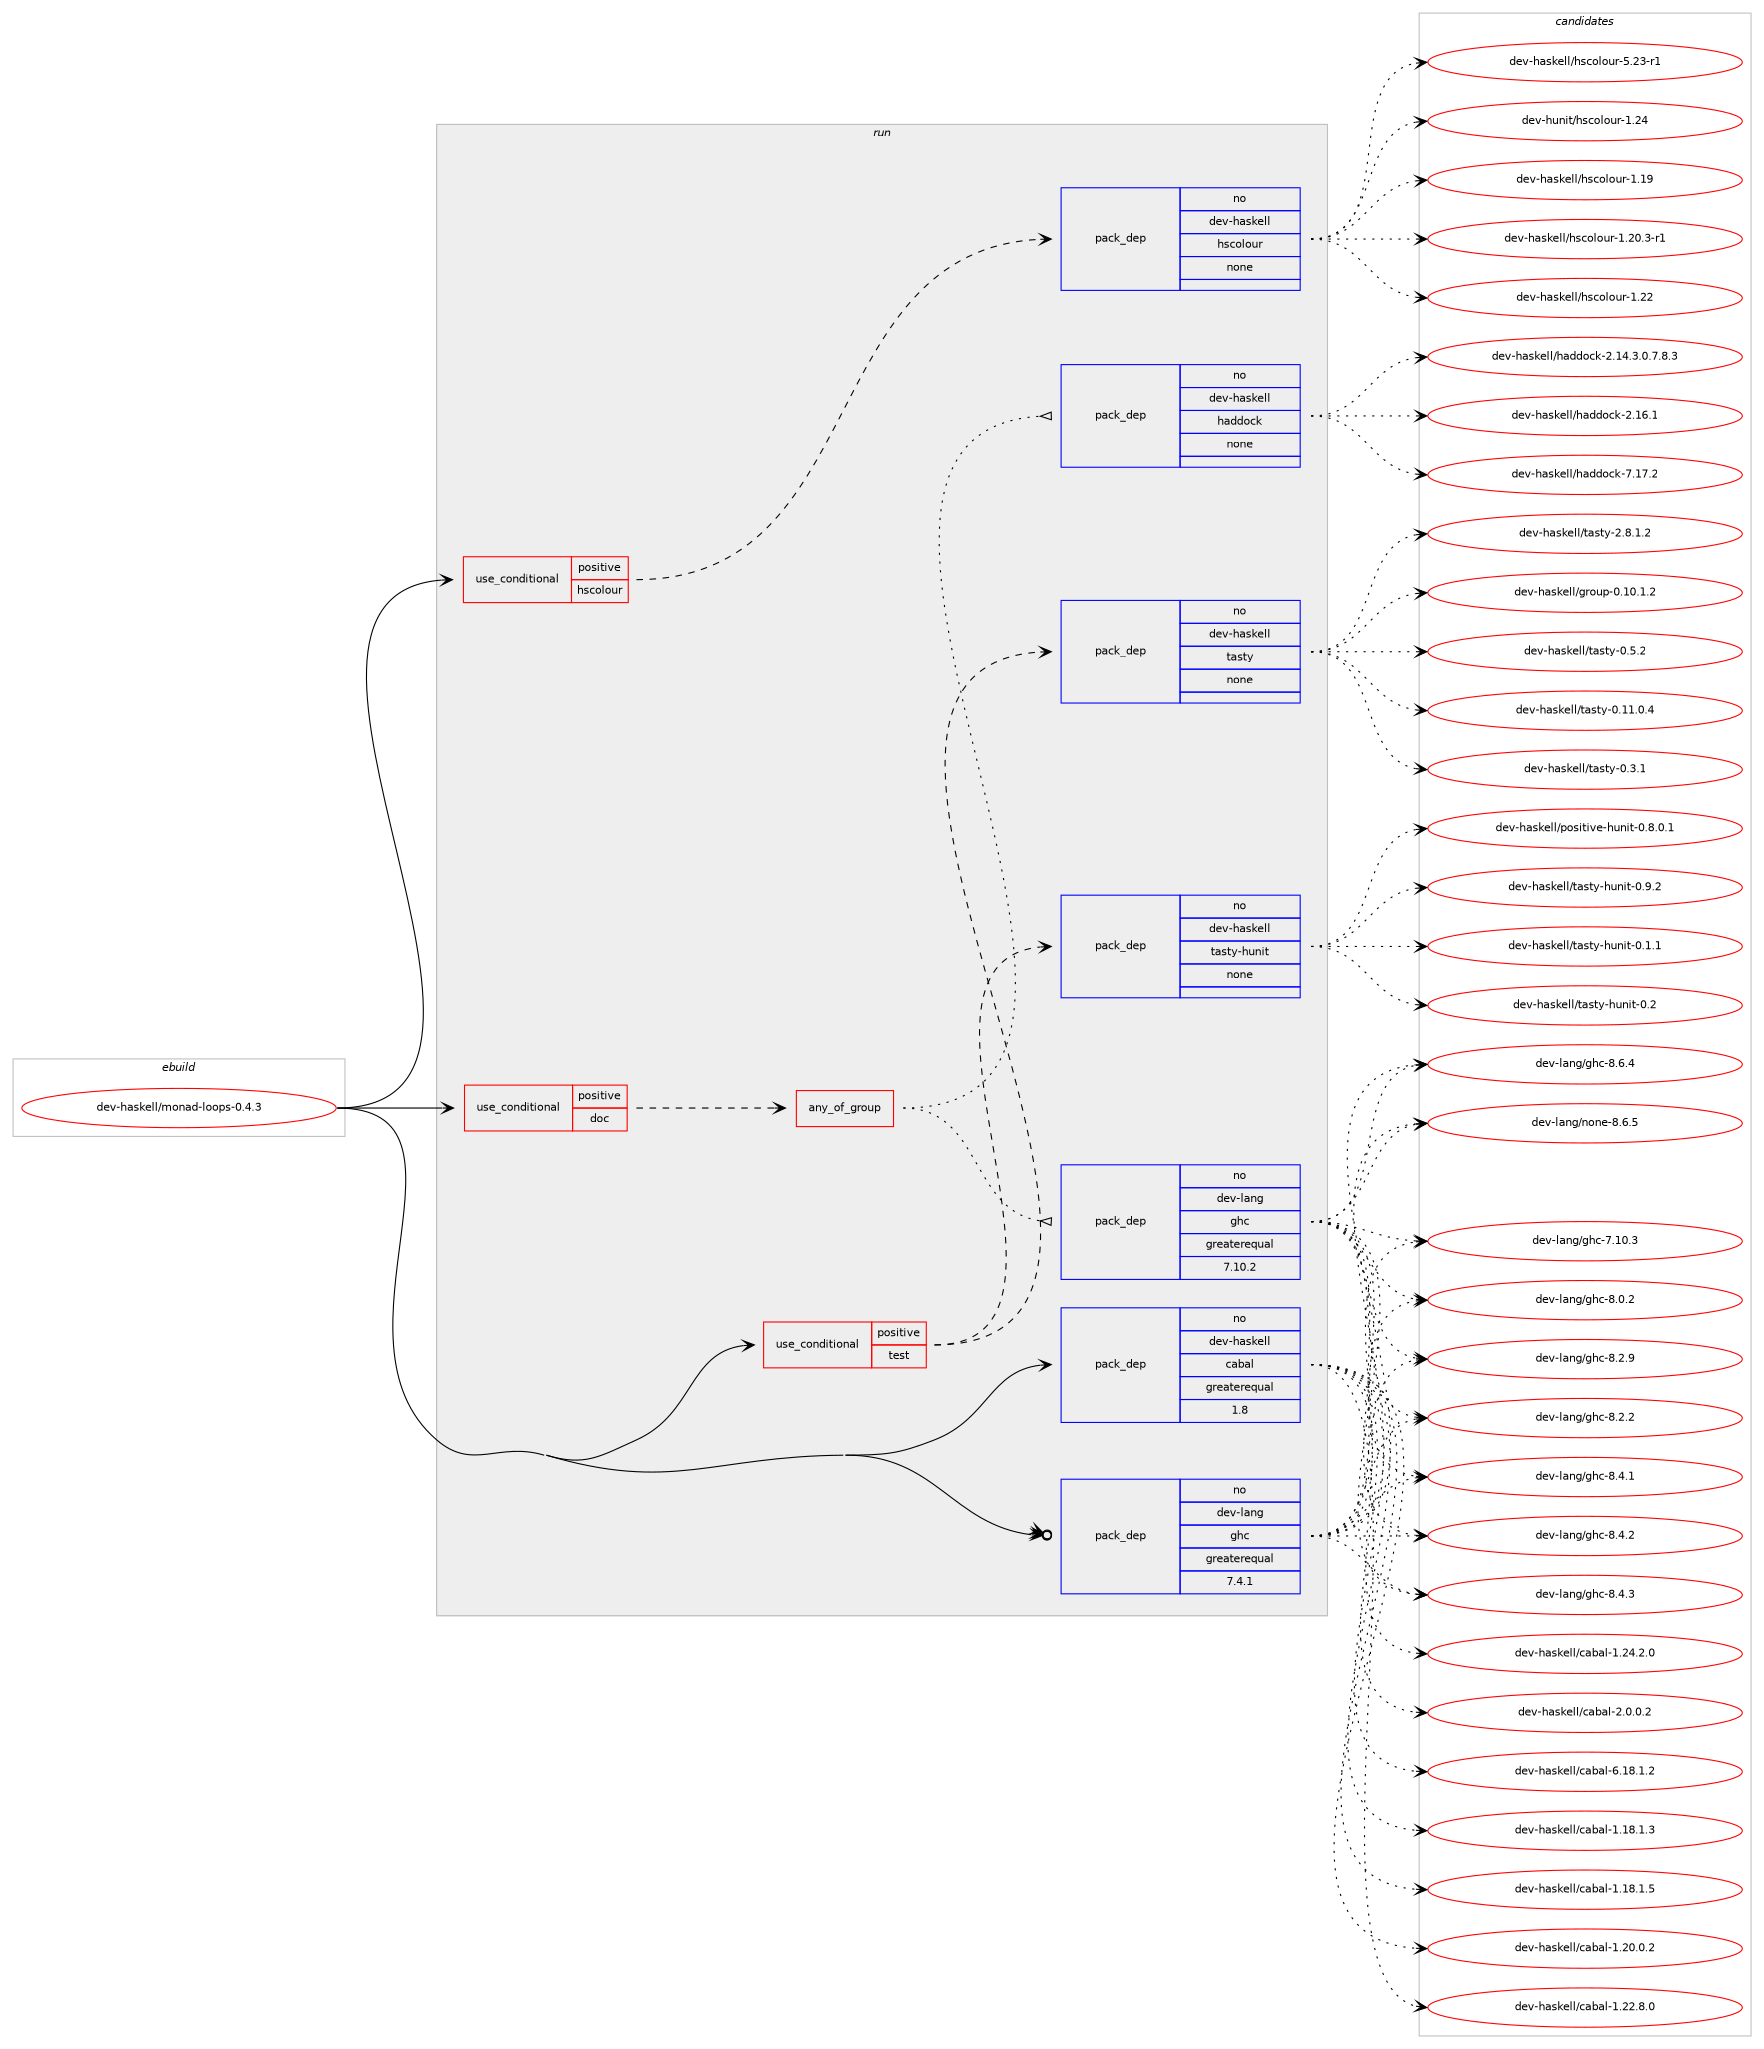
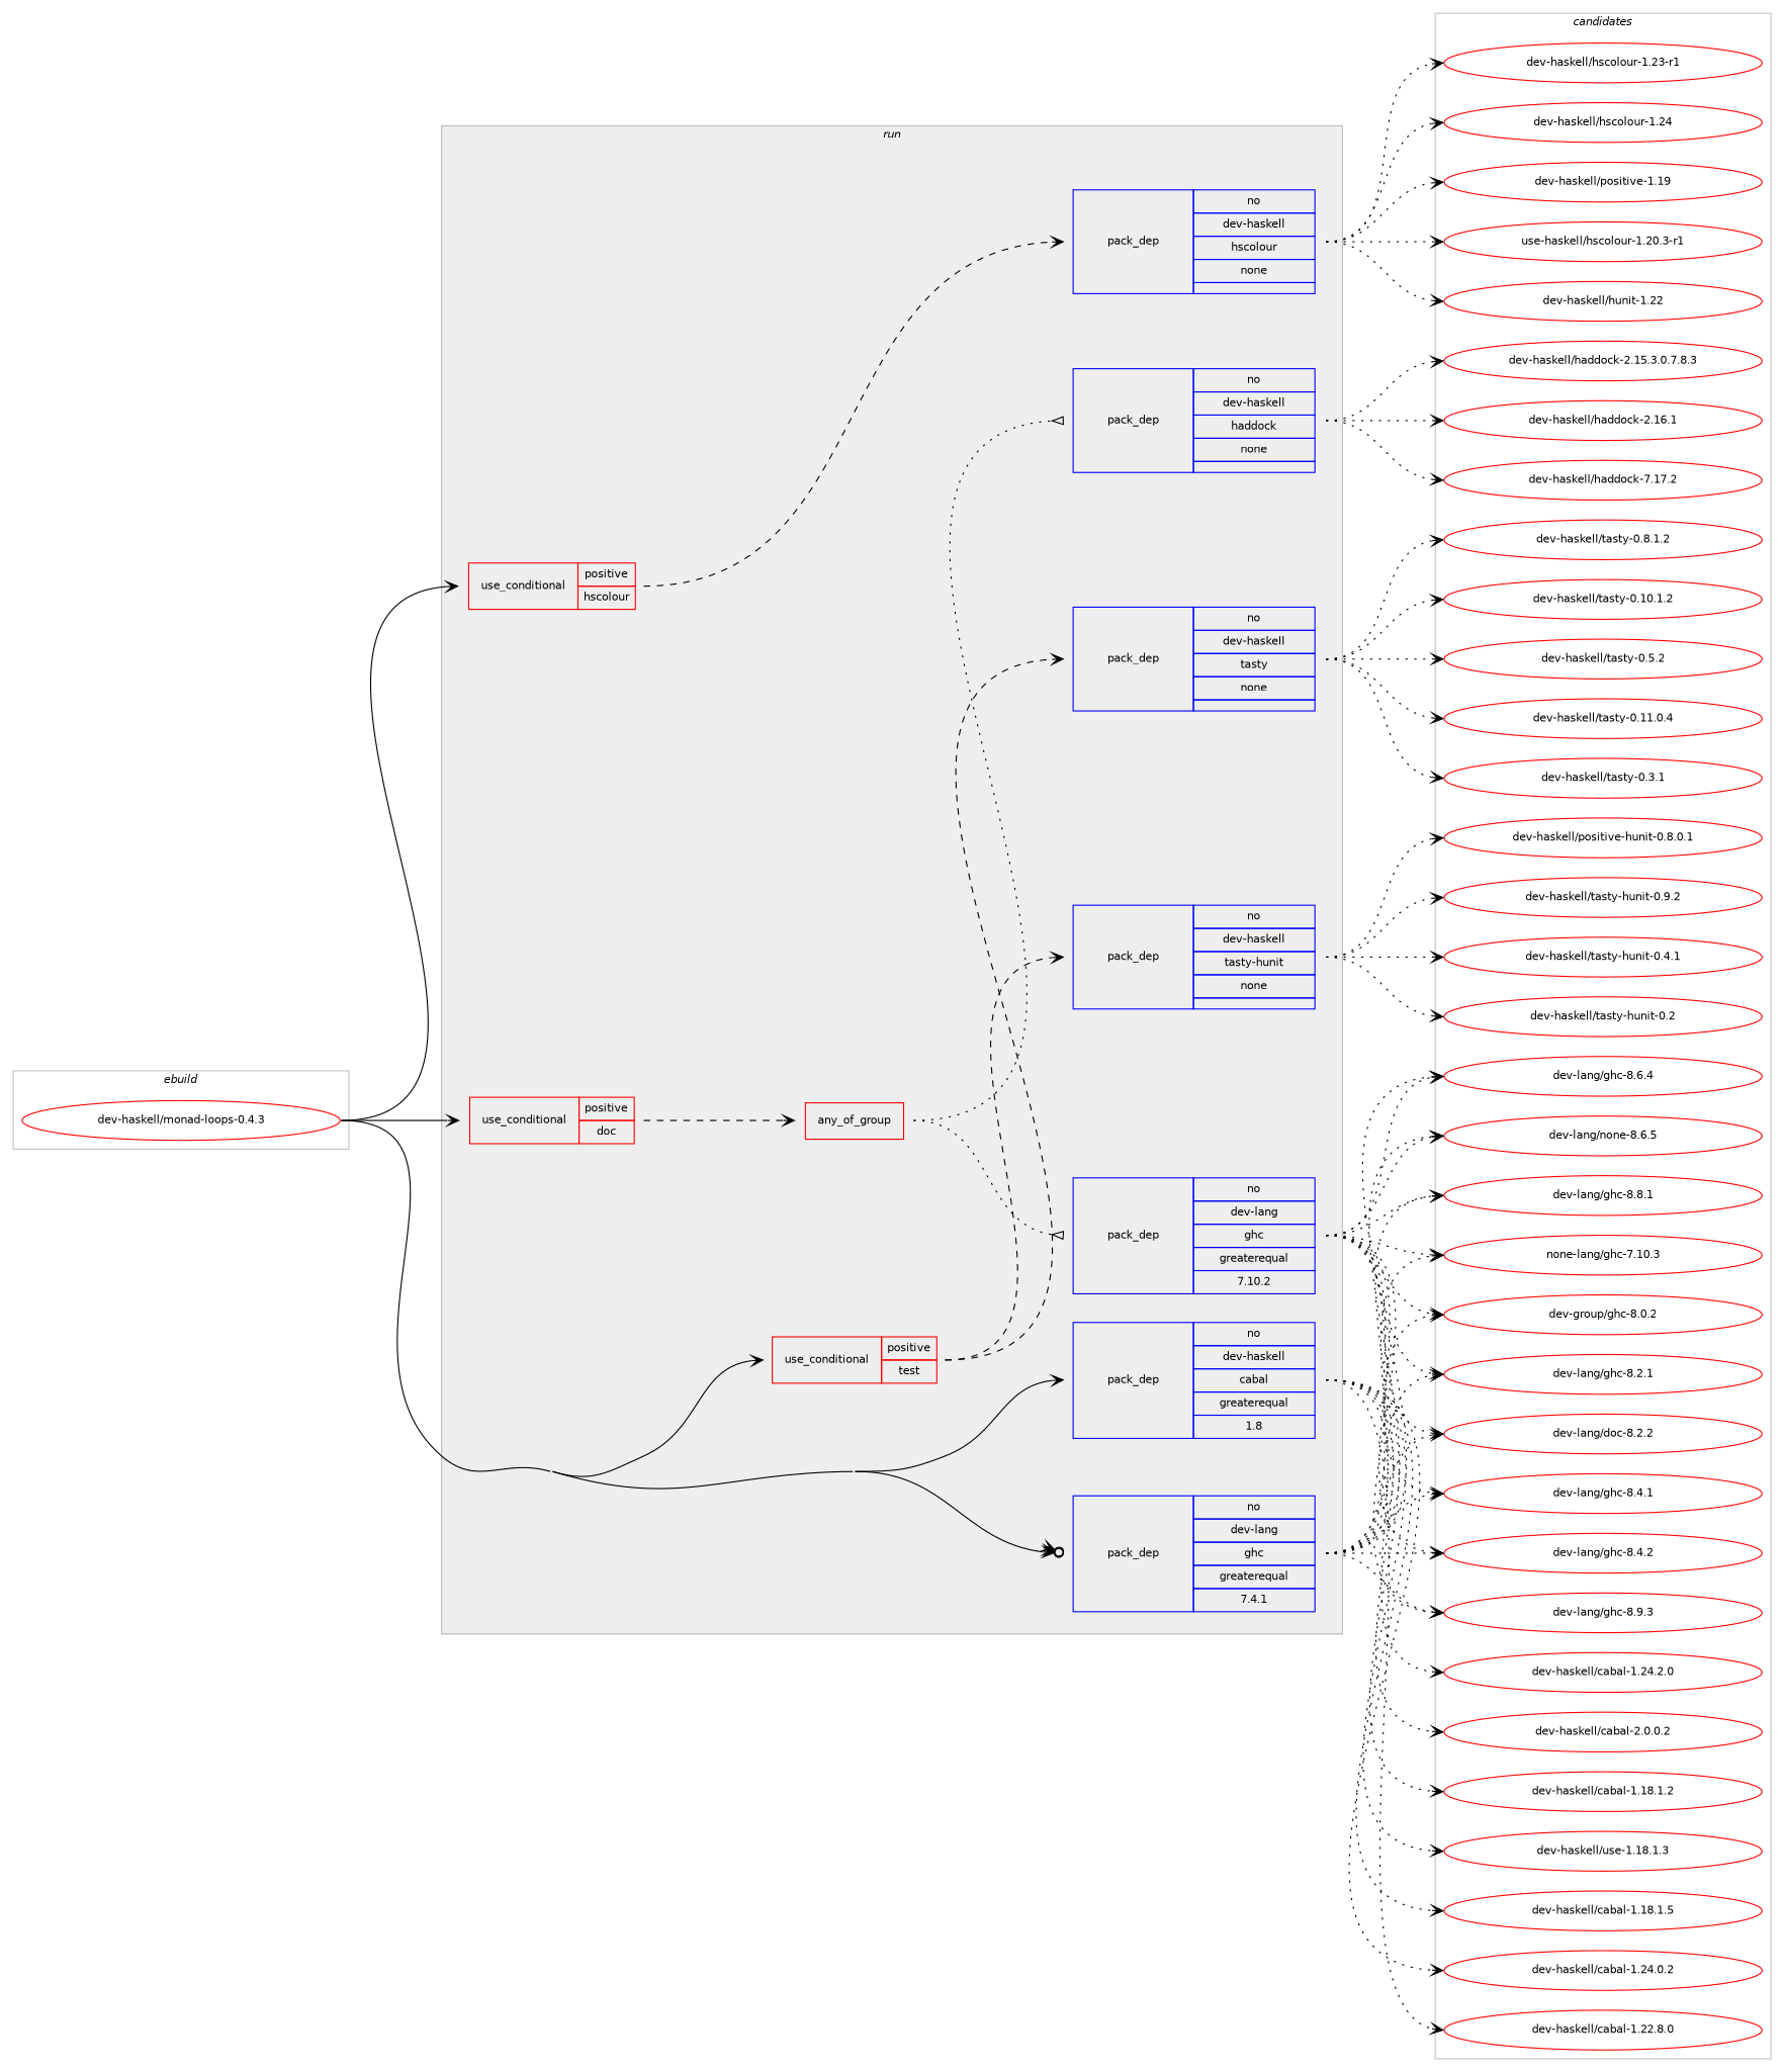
  digraph {
    compound=true
    concentrate=true
    fontname=Helvetica
    fontsize=10
    newrank=true
    rankdir=LR
    ranksep=1.5
    node [color=red fontname=Helvetica fontsize=10]
    edge [arrowhead=vee headport=w style=dotted tailport=e weight=100]
    n1 [label="dev-haskell/monad-loops-0.4.3" width=4]
    n2 [color=blue label=<<TABLE BORDER="0" CELLBORDER="1" CELLSPACING="0" CELLPADDING="4" WIDTH="220"><TR><TD ROWSPAN="6" CELLPADDING="30">pack_dep</TD></TR><TR><TD WIDTH="110">no</TD></TR><TR><TD>dev-haskell</TD></TR><TR><TD>haddock</TD></TR><TR><TD>none</TD></TR><TR><TD></TD></TR></TABLE>> shape=none]
    n3 [color=blue label=<<TABLE BORDER="0" CELLBORDER="1" CELLSPACING="0" CELLPADDING="4" WIDTH="220"><TR><TD ROWSPAN="6" CELLPADDING="30">pack_dep</TD></TR><TR><TD WIDTH="110">no</TD></TR><TR><TD>dev-lang</TD></TR><TR><TD>ghc</TD></TR><TR><TD>greaterequal</TD></TR><TR><TD>7.10.2</TD></TR></TABLE>> shape=none]
    n4 [label=<<TABLE BORDER="0" CELLBORDER="1" CELLSPACING="0" CELLPADDING="4"><TR><TD CELLPADDING="10">any_of_group</TD></TR></TABLE>> shape=none]
    n5 [label=<<TABLE BORDER="0" CELLBORDER="1" CELLSPACING="0" CELLPADDING="4"><TR><TD ROWSPAN="3" CELLPADDING="10">use_conditional</TD></TR><TR><TD>positive</TD></TR><TR><TD>doc</TD></TR></TABLE>> shape=none]
    n6 [color=blue label=<<TABLE BORDER="0" CELLBORDER="1" CELLSPACING="0" CELLPADDING="4" WIDTH="220"><TR><TD ROWSPAN="6" CELLPADDING="30">pack_dep</TD></TR><TR><TD WIDTH="110">no</TD></TR><TR><TD>dev-haskell</TD></TR><TR><TD>hscolour</TD></TR><TR><TD>none</TD></TR><TR><TD></TD></TR></TABLE>> shape=none]
    n7 [label=<<TABLE BORDER="0" CELLBORDER="1" CELLSPACING="0" CELLPADDING="4"><TR><TD ROWSPAN="3" CELLPADDING="10">use_conditional</TD></TR><TR><TD>positive</TD></TR><TR><TD>hscolour</TD></TR></TABLE>> shape=none]
    n8 [color=blue label=<<TABLE BORDER="0" CELLBORDER="1" CELLSPACING="0" CELLPADDING="4" WIDTH="220"><TR><TD ROWSPAN="6" CELLPADDING="30">pack_dep</TD></TR><TR><TD WIDTH="110">no</TD></TR><TR><TD>dev-haskell</TD></TR><TR><TD>tasty</TD></TR><TR><TD>none</TD></TR><TR><TD></TD></TR></TABLE>> shape=none]
    n9 [color=blue label=<<TABLE BORDER="0" CELLBORDER="1" CELLSPACING="0" CELLPADDING="4" WIDTH="220"><TR><TD ROWSPAN="6" CELLPADDING="30">pack_dep</TD></TR><TR><TD WIDTH="110">no</TD></TR><TR><TD>dev-haskell</TD></TR><TR><TD>tasty-hunit</TD></TR><TR><TD>none</TD></TR><TR><TD></TD></TR></TABLE>> shape=none]
    n10 [label=<<TABLE BORDER="0" CELLBORDER="1" CELLSPACING="0" CELLPADDING="4"><TR><TD ROWSPAN="3" CELLPADDING="10">use_conditional</TD></TR><TR><TD>positive</TD></TR><TR><TD>test</TD></TR></TABLE>> shape=none]
    n11 [color=blue label=<<TABLE BORDER="0" CELLBORDER="1" CELLSPACING="0" CELLPADDING="4" WIDTH="220"><TR><TD ROWSPAN="6" CELLPADDING="30">pack_dep</TD></TR><TR><TD WIDTH="110">no</TD></TR><TR><TD>dev-haskell</TD></TR><TR><TD>cabal</TD></TR><TR><TD>greaterequal</TD></TR><TR><TD>1.8</TD></TR></TABLE>> shape=none]
    n12 [color=blue label=<<TABLE BORDER="0" CELLBORDER="1" CELLSPACING="0" CELLPADDING="4" WIDTH="220"><TR><TD ROWSPAN="6" CELLPADDING="30">pack_dep</TD></TR><TR><TD WIDTH="110">no</TD></TR><TR><TD>dev-lang</TD></TR><TR><TD>ghc</TD></TR><TR><TD>greaterequal</TD></TR><TR><TD>7.4.1</TD></TR></TABLE>> shape=none]
-   n13 [label="dev-haskell/haddock-2.14.3.0.7.8.3" width=4]
+   n13 [label="dev-haskell/haddock-2.15.3.0.7.8.3" width=4]
    n14 [label="dev-haskell/haddock-2.16.1" width=4]
    n15 [label="dev-haskell/haddock-7.17.2" width=4]
-   n16 [label="dev-lang/ghc-7.10.3" width=4]
-   n17 [label="dev-lang/ghc-8.0.2" width=4]
-   n18 [label="dev-lang/ghc-8.2.9" width=4]
-   n19 [label="dev-lang/ghc-8.2.2" width=4]
+   n16 [label="none-lang/ghc-7.10.3" width=4]
+   n17 [label="dev-group/ghc-8.0.2" width=4]
+   n18 [label="dev-lang/ghc-8.2.1" width=4]
+   n19 [label="dev-lang/doc-8.2.2" width=4]
    n20 [label="dev-lang/ghc-8.4.1" width=4]
    n21 [label="dev-lang/ghc-8.4.2" width=4]
-   n22 [label="dev-lang/ghc-8.4.3" width=4]
+   n22 [label="dev-lang/ghc-8.9.3" width=4]
    n23 [label="dev-lang/ghc-8.6.4" width=4]
    n24 [label="dev-lang/none-8.6.5" width=4]
-   n26 [label="dev-haskell/hscolour-1.19" width=4]
-   n27 [label="dev-haskell/hscolour-1.20.3-r1" width=4]
-   n28 [label="dev-haskell/hscolour-1.22" width=4]
-   n29 [label="dev-haskell/hscolour-5.23-r1" width=4]
-   n30 [label="dev-hunit/hscolour-1.24" width=4]
-   n31 [label="dev-haskell/group-0.10.1.2" width=4]
+   n25 [label="dev-lang/ghc-8.8.1" width=4]
+   n26 [label="dev-haskell/positive-1.19" width=4]
+   n27 [label="use-haskell/hscolour-1.20.3-r1" width=4]
+   n28 [label="dev-haskell/hunit-1.22" width=4]
+   n29 [label="dev-haskell/hscolour-1.23-r1" width=4]
+   n30 [label="dev-haskell/hscolour-1.24" width=4]
+   n31 [label="dev-haskell/tasty-0.10.1.2" width=4]
    n32 [label="dev-haskell/tasty-0.11.0.4" width=4]
    n33 [label="dev-haskell/tasty-0.3.1" width=4]
    n34 [label="dev-haskell/tasty-0.5.2" width=4]
-   n35 [label="dev-haskell/tasty-2.8.1.2" width=4]
+   n35 [label="dev-haskell/tasty-0.8.1.2" width=4]
    n36 [label="dev-haskell/tasty-hunit-0.2" width=4]
-   n37 [label="dev-haskell/tasty-hunit-0.1.1" width=4]
+   n37 [label="dev-haskell/tasty-hunit-0.4.1" width=4]
    n38 [label="dev-haskell/positive-hunit-0.8.0.1" width=4]
    n39 [label="dev-haskell/tasty-hunit-0.9.2" width=4]
-   n40 [label="dev-haskell/cabal-6.18.1.2" width=4]
-   n41 [label="dev-haskell/cabal-1.18.1.3" width=4]
+   n40 [label="dev-haskell/cabal-1.18.1.2" width=4]
+   n41 [label="dev-haskell/use-1.18.1.3" width=4]
    n42 [label="dev-haskell/cabal-1.18.1.5" width=4]
-   n43 [label="dev-haskell/cabal-1.20.0.2" width=4]
+   n43 [label="dev-haskell/cabal-1.24.0.2" width=4]
    n44 [label="dev-haskell/cabal-1.22.8.0" width=4]
    n45 [label="dev-haskell/cabal-1.24.2.0" width=4]
    n46 [label="dev-haskell/cabal-2.0.0.2" width=4]
    subgraph cluster_1 {
      color=gray
      label=<<i>ebuild</i>>
      rank=same
      n1
    }
    subgraph cluster_2 {
      color=gray
      label=<<i>dependencies</i>>
      subgraph cluster_3 {
        color=gray
        fillcolor="#eeeeee"
        label=<<i>compile</i>>
        style=filled
        subgraph sub_4 {
          color=gray
          fillcolor="#eeeeee"
          label=<<i>compile</i>>
          style=filled
          n5
          subgraph sub_5 {
            color=gray
            fillcolor="#eeeeee"
            label=<<i>compile</i>>
            style=filled
            n4
            subgraph sub_6 {
              color=gray
              fillcolor="#eeeeee"
              label=<<i>compile</i>>
              style=filled
              n2
            }
            subgraph sub_7 {
              color=gray
              fillcolor="#eeeeee"
              label=<<i>compile</i>>
              style=filled
              n3
            }
          }
        }
        subgraph sub_8 {
          color=gray
          fillcolor="#eeeeee"
          label=<<i>compile</i>>
          style=filled
          n7
          subgraph sub_9 {
            color=gray
            fillcolor="#eeeeee"
            label=<<i>compile</i>>
            style=filled
            n6
          }
        }
        subgraph sub_10 {
          color=gray
          fillcolor="#eeeeee"
          label=<<i>compile</i>>
          style=filled
          n10
          subgraph sub_11 {
            color=gray
            fillcolor="#eeeeee"
            label=<<i>compile</i>>
            style=filled
            n8
          }
          subgraph sub_12 {
            color=gray
            fillcolor="#eeeeee"
            label=<<i>compile</i>>
            style=filled
            n9
          }
        }
        subgraph sub_13 {
          color=gray
          fillcolor="#eeeeee"
          label=<<i>compile</i>>
          style=filled
          n11
        }
      }
      subgraph cluster_14 {
        color=gray
        fillcolor="#eeeeee"
        label=<<i>compile and run</i>>
        style=filled
        subgraph sub_15 {
          color=gray
          fillcolor="#eeeeee"
          label=<<i>compile and run</i>>
          style=filled
          n12
        }
      }
      subgraph cluster_16 {
        color=gray
        fillcolor="#eeeeee"
        label=<<i>run</i>>
        style=filled
      }
    }
    subgraph cluster_17 {
      color=gray
      label=<<i>candidates</i>>
      rank=same
      subgraph sub_18 {
        color=black
        label=<<i>candidates</i>>
        nodesep=1
        rank=same
        n13
        n14
        n15
      }
      subgraph sub_19 {
        color=black
        label=<<i>candidates</i>>
        nodesep=1
        rank=same
        n16
        n17
        n18
        n19
        n20
        n21
        n22
        n23
        n24
+       n25
      }
      subgraph sub_20 {
        color=black
        label=<<i>candidates</i>>
        nodesep=1
        rank=same
        n26
        n27
        n28
        n29
        n30
      }
      subgraph sub_21 {
        color=black
        label=<<i>candidates</i>>
        nodesep=1
        rank=same
        n31
        n32
        n33
        n34
        n35
      }
      subgraph sub_22 {
        color=black
        label=<<i>candidates</i>>
        nodesep=1
        rank=same
        n36
        n37
        n38
        n39
      }
      subgraph sub_23 {
        color=black
        label=<<i>candidates</i>>
        nodesep=1
        rank=same
        n40
        n41
        n42
        n43
        n44
        n45
        n46
      }
      subgraph sub_24 {
        color=black
        label=<<i>candidates</i>>
        nodesep=1
        rank=same
        n16
        n17
        n18
        n19
        n20
        n21
        n22
        n23
        n24
+       n25
      }
    }
    n1 -> n5 [style=solid weight=20]
    n1 -> n7 [style=solid weight=20]
    n1 -> n10 [style=solid weight=20]
    n1 -> n11 [style=solid weight=20]
    n1 -> n12 [arrowhead=odotvee style=solid weight=20]
    n2 -> n13
    n2 -> n14
    n2 -> n15
    n3 -> n16
    n3 -> n17
    n3 -> n18
    n3 -> n19
    n3 -> n20
    n3 -> n21
    n3 -> n22
    n3 -> n23
    n3 -> n24
+   n3 -> n25
    n4 -> n2 [arrowhead=oinv weight=20]
    n4 -> n3 [arrowhead=oinv weight=20]
    n5 -> n4 [style=dashed weight=20]
    n6 -> n26
    n6 -> n27
    n6 -> n28
    n6 -> n29
    n6 -> n30
    n7 -> n6 [style=dashed weight=20]
    n8 -> n31
    n8 -> n32
    n8 -> n33
    n8 -> n34
    n8 -> n35
    n9 -> n36
    n9 -> n37
    n9 -> n38
    n9 -> n39
    n10 -> n8 [style=dashed weight=20]
    n10 -> n9 [style=dashed weight=20]
    n11 -> n40
    n11 -> n41
    n11 -> n42
    n11 -> n43
    n11 -> n44
    n11 -> n45
    n11 -> n46
    n12 -> n16
    n12 -> n17
    n12 -> n18
    n12 -> n19
    n12 -> n20
    n12 -> n21
    n12 -> n22
    n12 -> n23
    n12 -> n24
+   n12 -> n25
  }
